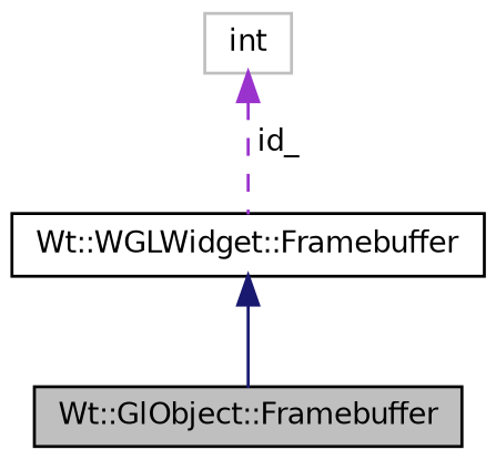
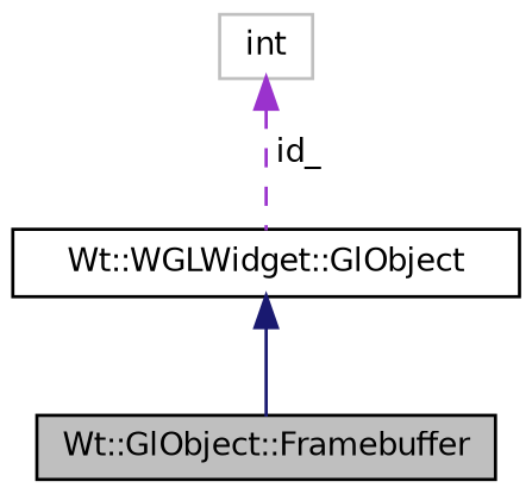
  digraph {
    node [color=black fillcolor=white fontname=Helvetica fontsize=10 shape=record style=filled]
    edge [dir=back fontname=Helvetica fontsize=10 labelfontname=Helvetica labelfontsize=10]
    n1 [fillcolor=grey75 fontcolor=black height=0.2 label="Wt::GlObject::Framebuffer" width=0.4]
-   n2 [height=0.2 label="Wt::WGLWidget::Framebuffer" width=0.4]
+   n2 [height=0.2 label="Wt::WGLWidget::GlObject" width=0.4]
    n3 [color=grey75 height=0.2 label=int width=0.4]
    n2 -> n1 [color=midnightblue style=solid]
    n3 -> n2 [color=darkorchid3 label=" id_" style=dashed]
  }
